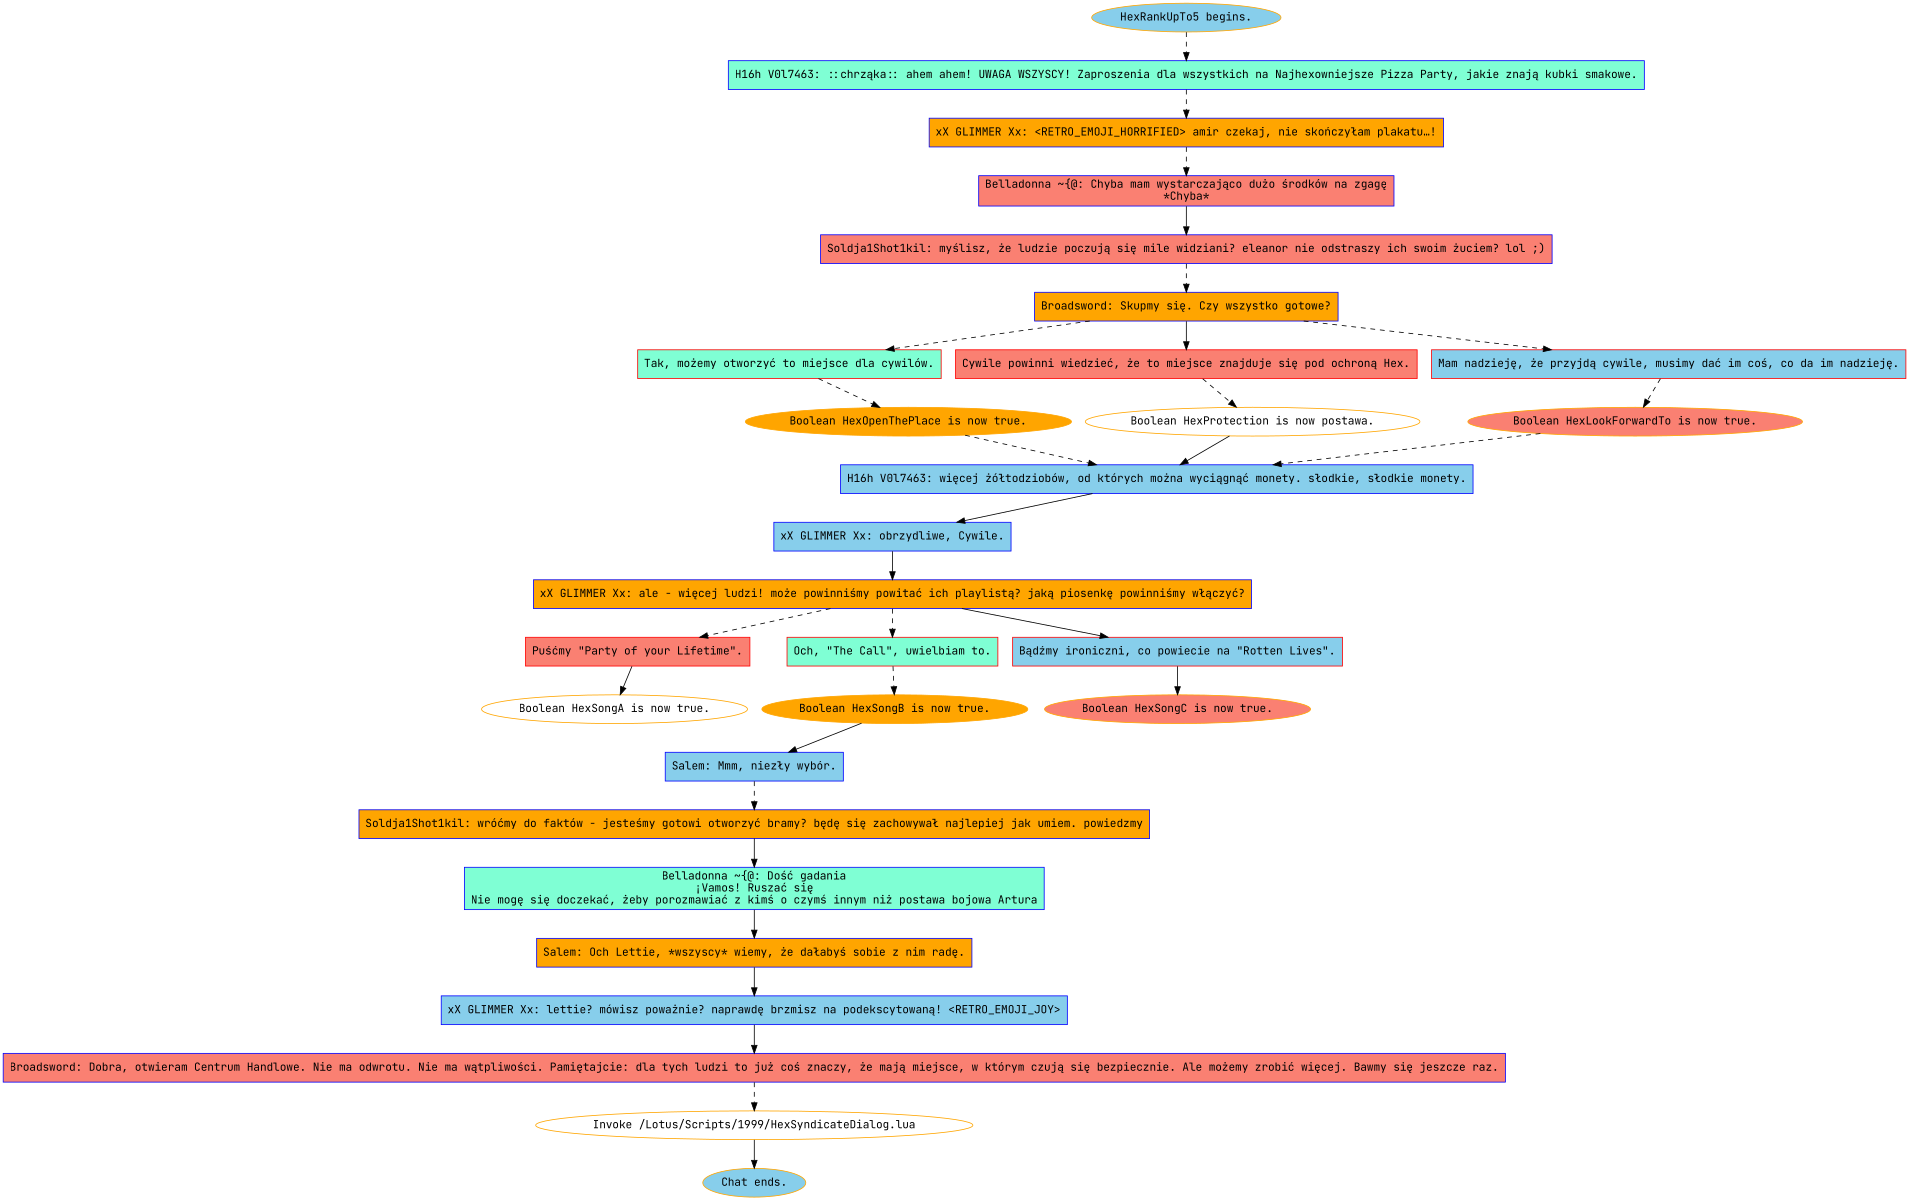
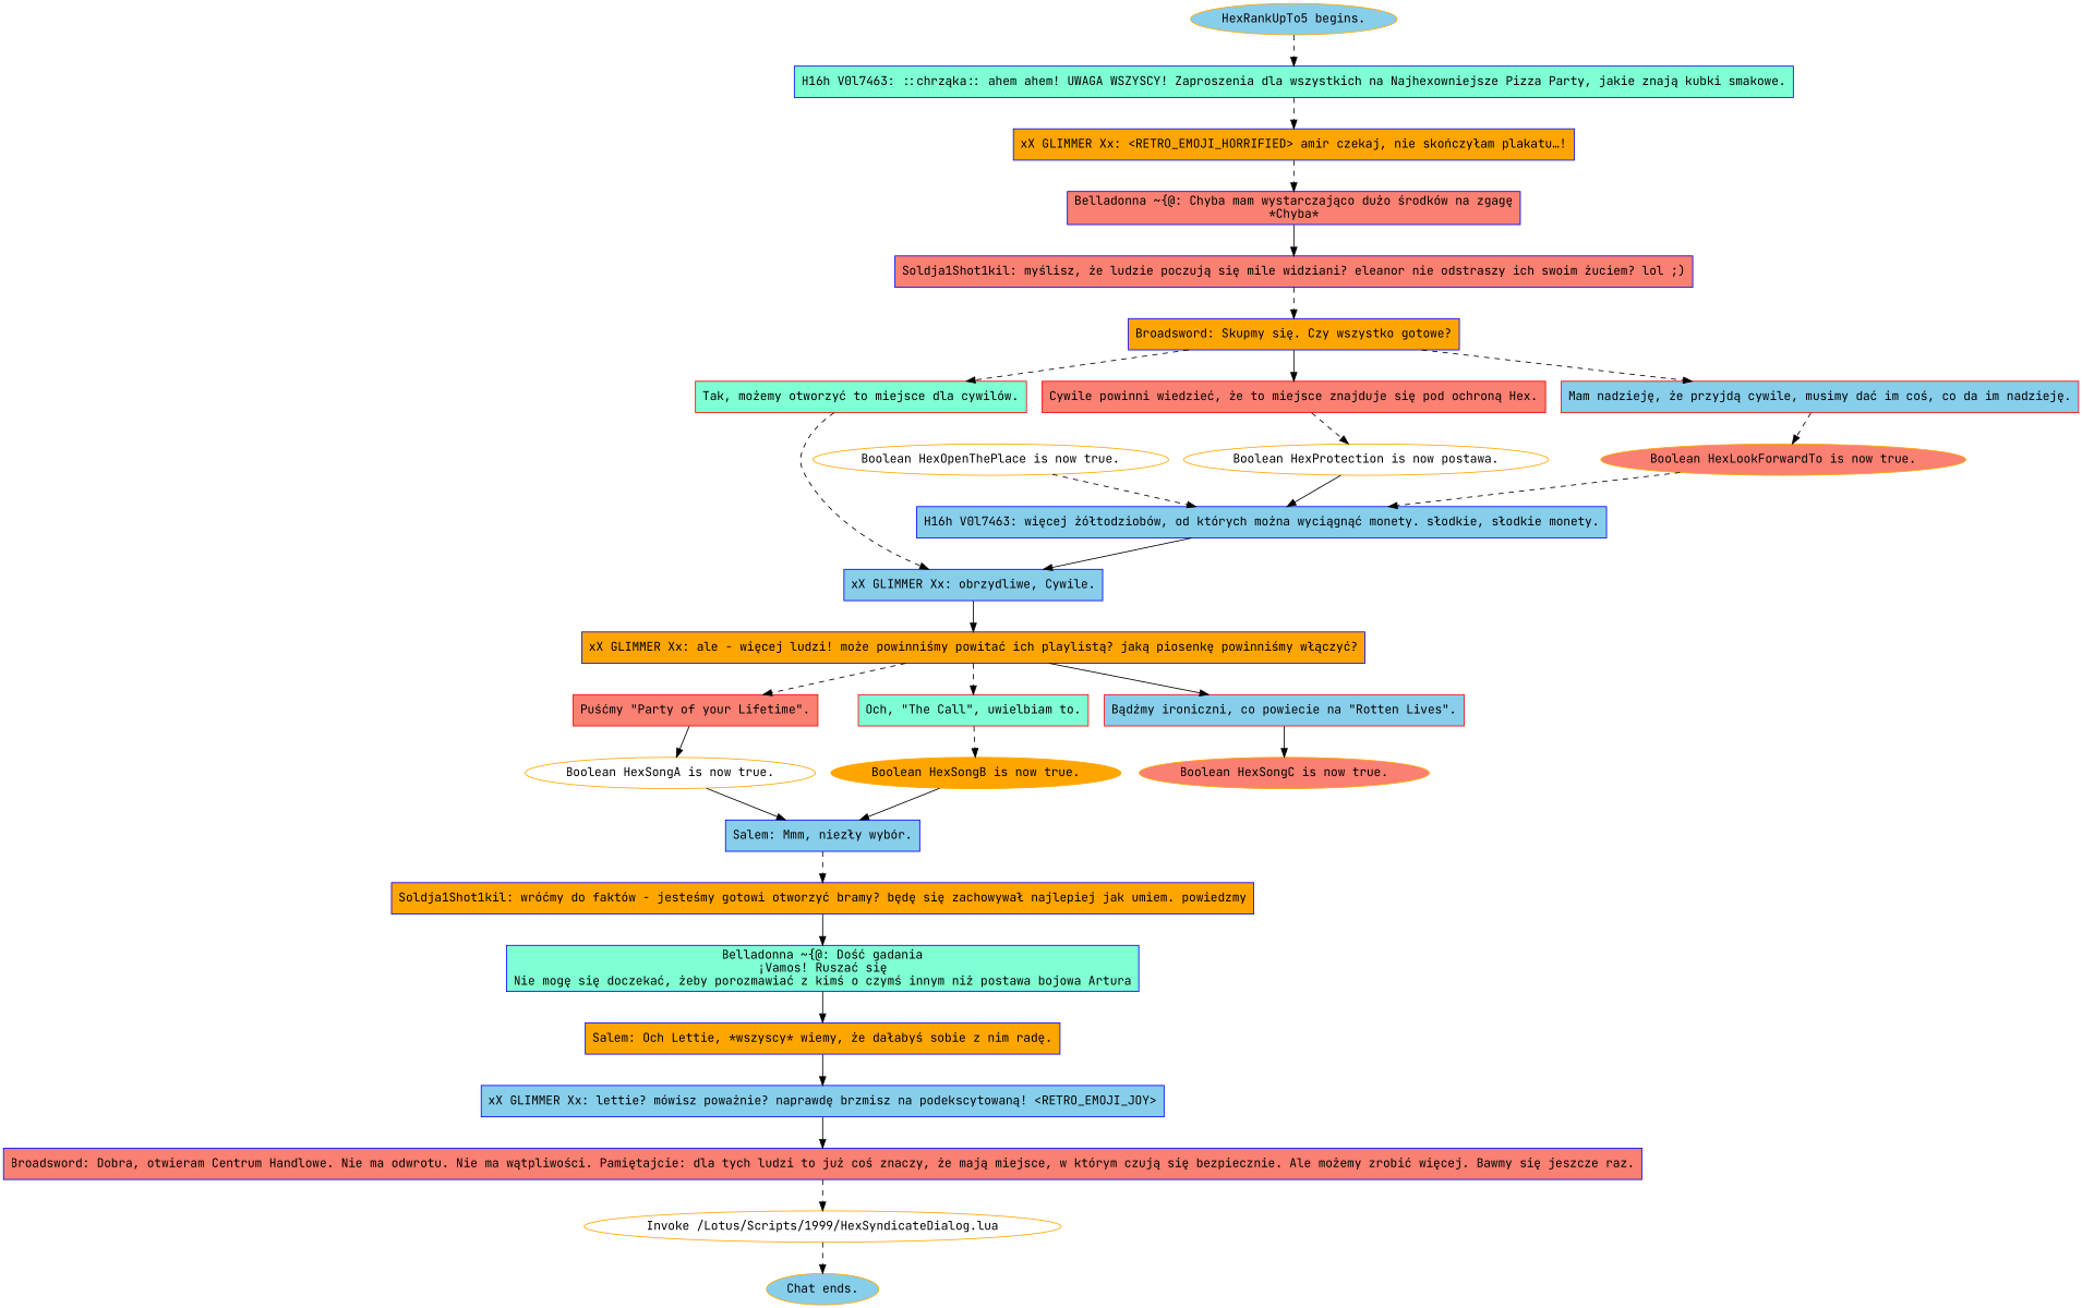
  digraph {
    fontname="JetBrains Mono"
    node [color=blue fillcolor=skyblue fontname="JetBrains Mono" style=filled shape=box]
    edge [fontname="JetBrains Mono" style=dashed]
    "HexRankUpTo5 begins." [color=orange shape=""]
    n2 [fillcolor=aquamarine label="H16h V0l7463: ::chrząka:: ahem ahem! UWAGA WSZYSCY! Zaproszenia dla wszystkich na Najhexowniejsze Pizza Party, jakie znają kubki smakowe."]
    n3 [fillcolor=orange label="xX GLIMMER Xx: <RETRO_EMOJI_HORRIFIED> amir czekaj, nie skończyłam plakatu…!"]
    n4 [fillcolor=salmon label="Belladonna ~{@: Chyba mam wystarczająco dużo środków na zgagę\n*Chyba*"]
    n5 [fillcolor=salmon label="Soldja1Shot1kil: myślisz, że ludzie poczują się mile widziani? eleanor nie odstraszy ich swoim żuciem? lol ;)"]
    n6 [fillcolor=orange label="Broadsword: Skupmy się. Czy wszystko gotowe?"]
    n7 [color=red fillcolor=aquamarine label="Tak, możemy otworzyć to miejsce dla cywilów."]
    n8 [color=red fillcolor=salmon label="Cywile powinni wiedzieć, że to miejsce znajduje się pod ochroną Hex."]
    n9 [color=red label="Mam nadzieję, że przyjdą cywile, musimy dać im coś, co da im nadzieję."]
-   n10 [color=orange fillcolor=orange label="Boolean HexOpenThePlace is now true." shape=""]
+   n10 [color=orange fillcolor=white label="Boolean HexOpenThePlace is now true." shape=""]
    n11 [color=orange fillcolor=white label="Boolean HexProtection is now postawa." shape=""]
    n12 [color=orange fillcolor=salmon label="Boolean HexLookForwardTo is now true." shape=""]
    n13 [label="H16h V0l7463: więcej żółtodziobów, od których można wyciągnąć monety. słodkie, słodkie monety."]
    n14 [label="xX GLIMMER Xx: obrzydliwe, Cywile."]
    n15 [fillcolor=orange label="xX GLIMMER Xx: ale - więcej ludzi! może powinniśmy powitać ich playlistą? jaką piosenkę powinniśmy włączyć?"]
    n16 [color=red fillcolor=salmon label="Puśćmy \"Party of your Lifetime\"."]
    n17 [color=red fillcolor=aquamarine label="Och, \"The Call\", uwielbiam to."]
    n18 [color=red label="Bądźmy ironiczni, co powiecie na \"Rotten Lives\"."]
    n19 [color=orange fillcolor=white label="Boolean HexSongA is now true." shape=""]
    n20 [color=orange fillcolor=orange label="Boolean HexSongB is now true." shape=""]
    n21 [color=orange fillcolor=salmon label="Boolean HexSongC is now true." shape=""]
    n22 [label="Salem: Mmm, niezły wybór."]
    n23 [fillcolor=orange label="Soldja1Shot1kil: wróćmy do faktów - jesteśmy gotowi otworzyć bramy? będę się zachowywał najlepiej jak umiem. powiedzmy"]
    n24 [fillcolor=aquamarine label="Belladonna ~{@: Dość gadania\n¡Vamos! Ruszać się\nNie mogę się doczekać, żeby porozmawiać z kimś o czymś innym niż postawa bojowa Artura"]
    n25 [fillcolor=orange label="Salem: Och Lettie, *wszyscy* wiemy, że dałabyś sobie z nim radę."]
    n26 [label="xX GLIMMER Xx: lettie? mówisz poważnie? naprawdę brzmisz na podekscytowaną! <RETRO_EMOJI_JOY>"]
    n27 [fillcolor=salmon label="Broadsword: Dobra, otwieram Centrum Handlowe. Nie ma odwrotu. Nie ma wątpliwości. Pamiętajcie: dla tych ludzi to już coś znaczy, że mają miejsce, w którym czują się bezpiecznie. Ale możemy zrobić więcej. Bawmy się jeszcze raz."]
    n28 [color=orange fillcolor=white label="Invoke /Lotus/Scripts/1999/HexSyndicateDialog.lua" shape=""]
    "Chat ends." [color=orange shape=""]
    "HexRankUpTo5 begins." -> n2
    n2 -> n3
    n3 -> n4
    n4 -> n5 [style=solid]
    n5 -> n6
    n6 -> n7
    n6 -> n8 [style=solid]
    n6 -> n9
-   n7 -> n10
+   n7 -> n14
    n8 -> n11
    n9 -> n12
    n10 -> n13
    n11 -> n13 [style=solid]
    n12 -> n13
    n13 -> n14 [style=solid]
    n14 -> n15 [style=solid]
    n15 -> n16
    n15 -> n17
    n15 -> n18 [style=solid]
    n16 -> n19 [style=solid]
    n17 -> n20
    n18 -> n21 [style=solid]
+   n19 -> n22 [style=solid]
    n20 -> n22 [style=solid]
    n22 -> n23
    n23 -> n24 [style=solid]
    n24 -> n25 [style=solid]
    n25 -> n26 [style=solid]
    n26 -> n27 [style=solid]
    n27 -> n28
-   n28 -> "Chat ends." [style=solid]
+   n28 -> "Chat ends."
  }
